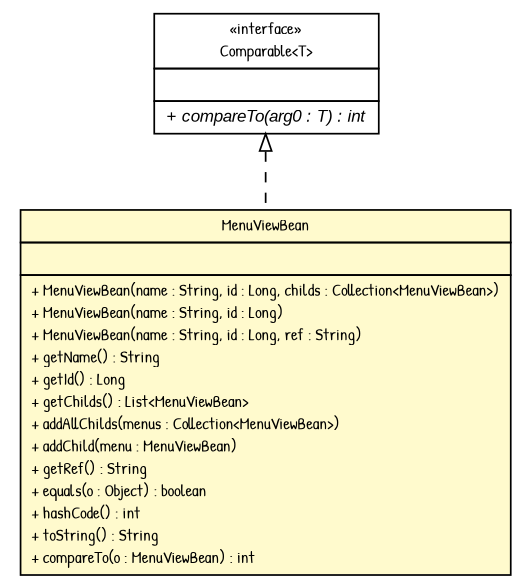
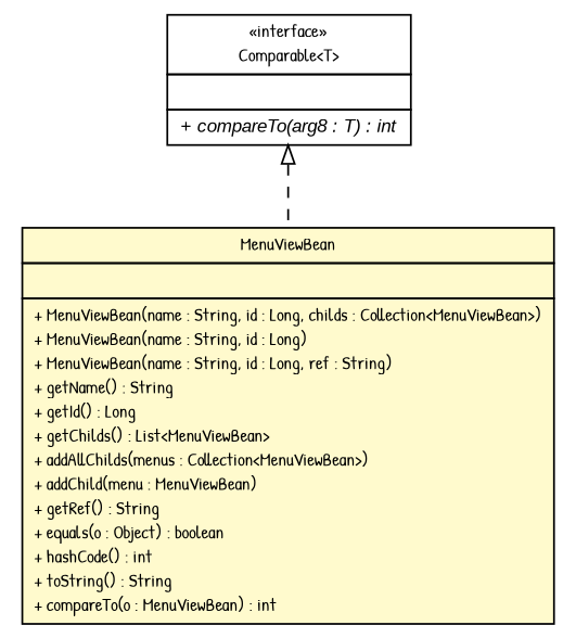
  digraph {
    nodesep=0.25
    ranksep=0.5
    fontname="Patrick Hand"
    node [fontcolor=black fontname="Patrick Hand" fontsize=10.0 shape=plaintext]
    n1 [label=<<table title="br.gov.to.sefaz.seg.template.managedbean.viewbean.MenuViewBean" border="0" cellborder="1" cellspacing="0" cellpadding="2" port="p" bgcolor="lemonChiffon" href="./MenuViewBean.html"> 		<tr><td><table border="0" cellspacing="0" cellpadding="1"> <tr><td align="center" balign="center"> MenuViewBean </td></tr> 		</table></td></tr> 		<tr><td><table border="0" cellspacing="0" cellpadding="1"> <tr><td align="left" balign="left">  </td></tr> 		</table></td></tr> 		<tr><td><table border="0" cellspacing="0" cellpadding="1"> <tr><td align="left" balign="left"> + MenuViewBean(name : String, id : Long, childs : Collection&lt;MenuViewBean&gt;) </td></tr> <tr><td align="left" balign="left"> + MenuViewBean(name : String, id : Long) </td></tr> <tr><td align="left" balign="left"> + MenuViewBean(name : String, id : Long, ref : String) </td></tr> <tr><td align="left" balign="left"> + getName() : String </td></tr> <tr><td align="left" balign="left"> + getId() : Long </td></tr> <tr><td align="left" balign="left"> + getChilds() : List&lt;MenuViewBean&gt; </td></tr> <tr><td align="left" balign="left"> + addAllChilds(menus : Collection&lt;MenuViewBean&gt;) </td></tr> <tr><td align="left" balign="left"> + addChild(menu : MenuViewBean) </td></tr> <tr><td align="left" balign="left"> + getRef() : String </td></tr> <tr><td align="left" balign="left"> + equals(o : Object) : boolean </td></tr> <tr><td align="left" balign="left"> + hashCode() : int </td></tr> <tr><td align="left" balign="left"> + toString() : String </td></tr> <tr><td align="left" balign="left"> + compareTo(o : MenuViewBean) : int </td></tr> 		</table></td></tr> 		</table>>]
-   n2 [label=<<table title="java.lang.Comparable" border="0" cellborder="1" cellspacing="0" cellpadding="2" port="p" href="http://java.sun.com/j2se/1.4.2/docs/api/java/lang/Comparable.html"> 		<tr><td><table border="0" cellspacing="0" cellpadding="1"> <tr><td align="center" balign="center"> &#171;interface&#187; </td></tr> <tr><td align="center" balign="center"> Comparable&lt;T&gt; </td></tr> 		</table></td></tr> 		<tr><td><table border="0" cellspacing="0" cellpadding="1"> <tr><td align="left" balign="left">  </td></tr> 		</table></td></tr> 		<tr><td><table border="0" cellspacing="0" cellpadding="1"> <tr><td align="left" balign="left"><font face="arial italic" point-size="10.0"> + compareTo(arg0 : T) : int </font></td></tr> 		</table></td></tr> 		</table>>]
+   n2 [label=<<table title="java.lang.Comparable" border="0" cellborder="1" cellspacing="0" cellpadding="2" port="p" href="http://java.sun.com/j2se/1.4.2/docs/api/java/lang/Comparable.html"> 		<tr><td><table border="0" cellspacing="0" cellpadding="1"> <tr><td align="center" balign="center"> &#171;interface&#187; </td></tr> <tr><td align="center" balign="center"> Comparable&lt;T&gt; </td></tr> 		</table></td></tr> 		<tr><td><table border="0" cellspacing="0" cellpadding="1"> <tr><td align="left" balign="left">  </td></tr> 		</table></td></tr> 		<tr><td><table border="0" cellspacing="0" cellpadding="1"> <tr><td align="left" balign="left"><font face="arial italic" point-size="10.0"> + compareTo(arg8 : T) : int </font></td></tr> 		</table></td></tr> 		</table>>]
    n2 -> n1 [arrowtail=empty dir=back fontname="Patrick Hand" fontsize=10 headport=p labelfontname=arial labelfontsize=10 style=dashed tailport=p]
  }
